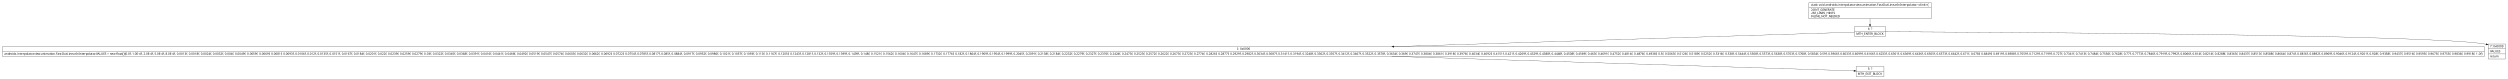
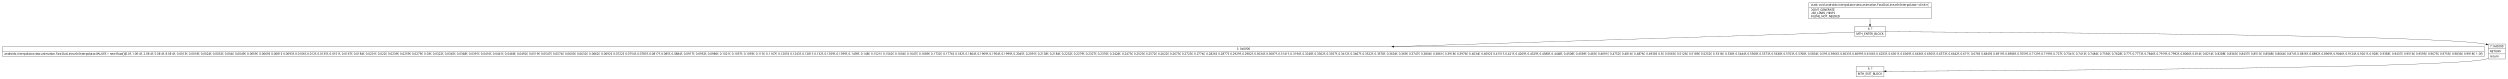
  digraph {
    fontname="Noto Sans"
    node [fontname="Noto Sans" shape=record]
    edge [fontname="Noto Sans"]
    n1 [label="{4\:\ ?|MTH_ENTER_BLOCK\l}"]
    n2 [label="{6\:\ 0x0000|androidx.interpolator.view.animation.FastOutLinearInInterpolator.VALUES = new float[]\{0.0f, 1.0E\-4f, 2.0E\-4f, 5.0E\-4f, 8.0E\-4f, 0.0013f, 0.0018f, 0.0024f, 0.0032f, 0.004f, 0.0049f, 0.0059f, 0.0069f, 0.0081f, 0.0093f, 0.0106f, 0.012f, 0.0135f, 0.0151f, 0.0167f, 0.0184f, 0.0201f, 0.022f, 0.0239f, 0.0259f, 0.0279f, 0.03f, 0.0322f, 0.0345f, 0.0368f, 0.0391f, 0.0416f, 0.0441f, 0.0466f, 0.0492f, 0.0519f, 0.0547f, 0.0574f, 0.0603f, 0.0632f, 0.0662f, 0.0692f, 0.0722f, 0.0754f, 0.0785f, 0.0817f, 0.085f, 0.0884f, 0.0917f, 0.0952f, 0.0986f, 0.1021f, 0.1057f, 0.1093f, 0.113f, 0.1167f, 0.1205f, 0.1243f, 0.1281f, 0.132f, 0.1359f, 0.1399f, 0.1439f, 0.148f, 0.1521f, 0.1562f, 0.1604f, 0.1647f, 0.1689f, 0.1732f, 0.1776f, 0.182f, 0.1864f, 0.1909f, 0.1954f, 0.1999f, 0.2045f, 0.2091f, 0.2138f, 0.2184f, 0.2232f, 0.2279f, 0.2327f, 0.2376f, 0.2424f, 0.2473f, 0.2523f, 0.2572f, 0.2622f, 0.2673f, 0.2723f, 0.2774f, 0.2826f, 0.2877f, 0.2929f, 0.2982f, 0.3034f, 0.3087f, 0.3141f, 0.3194f, 0.3248f, 0.3302f, 0.3357f, 0.3412f, 0.3467f, 0.3522f, 0.3578f, 0.3634f, 0.369f, 0.3747f, 0.3804f, 0.3861f, 0.3918f, 0.3976f, 0.4034f, 0.4092f, 0.4151f, 0.421f, 0.4269f, 0.4329f, 0.4388f, 0.4448f, 0.4508f, 0.4569f, 0.463f, 0.4691f, 0.4752f, 0.4814f, 0.4876f, 0.4938f, 0.5f, 0.5063f, 0.5126f, 0.5189f, 0.5252f, 0.5316f, 0.538f, 0.5444f, 0.5508f, 0.5573f, 0.5638f, 0.5703f, 0.5768f, 0.5834f, 0.59f, 0.5966f, 0.6033f, 0.6099f, 0.6166f, 0.6233f, 0.6301f, 0.6369f, 0.6436f, 0.6505f, 0.6573f, 0.6642f, 0.671f, 0.678f, 0.6849f, 0.6919f, 0.6988f, 0.7059f, 0.7129f, 0.7199f, 0.727f, 0.7341f, 0.7413f, 0.7484f, 0.7556f, 0.7628f, 0.77f, 0.7773f, 0.7846f, 0.7919f, 0.7992f, 0.8066f, 0.814f, 0.8214f, 0.8288f, 0.8363f, 0.8437f, 0.8513f, 0.8588f, 0.8664f, 0.874f, 0.8816f, 0.8892f, 0.8969f, 0.9046f, 0.9124f, 0.9201f, 0.928f, 0.9358f, 0.9437f, 0.9516f, 0.9595f, 0.9675f, 0.9755f, 0.9836f, 0.9918f, 1.0f\}\l}"]
-   n3 [label="{7\:\ 0x0009|VALUES\l|return\l}"]
+   n3 [label="{7\:\ 0x0009|RETURN\l|return\l}"]
    n4 [label="{5\:\ ?|MTH_EXIT_BLOCK\l}"]
    n5 [label="{static void androidx.interpolator.view.animation.FastOutLinearInInterpolator.\<clinit\>()  | DONT_GENERATE\lUSE_LINES_HINTS\lINLINE_NOT_NEEDED\l}"]
    n1 -> n2
    n1 -> n3
-   n2 -> n4
+   n3 -> n4
    n5 -> n1
  }
